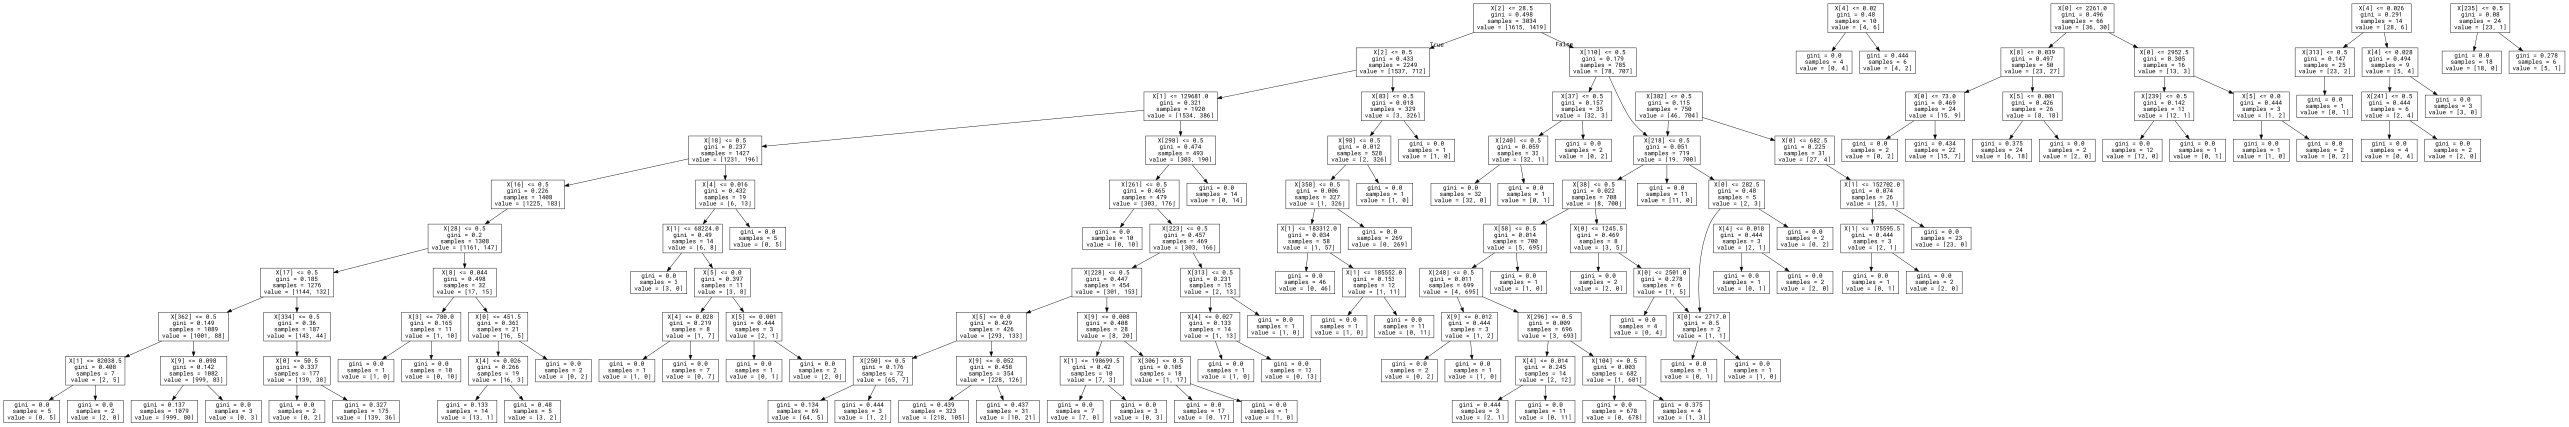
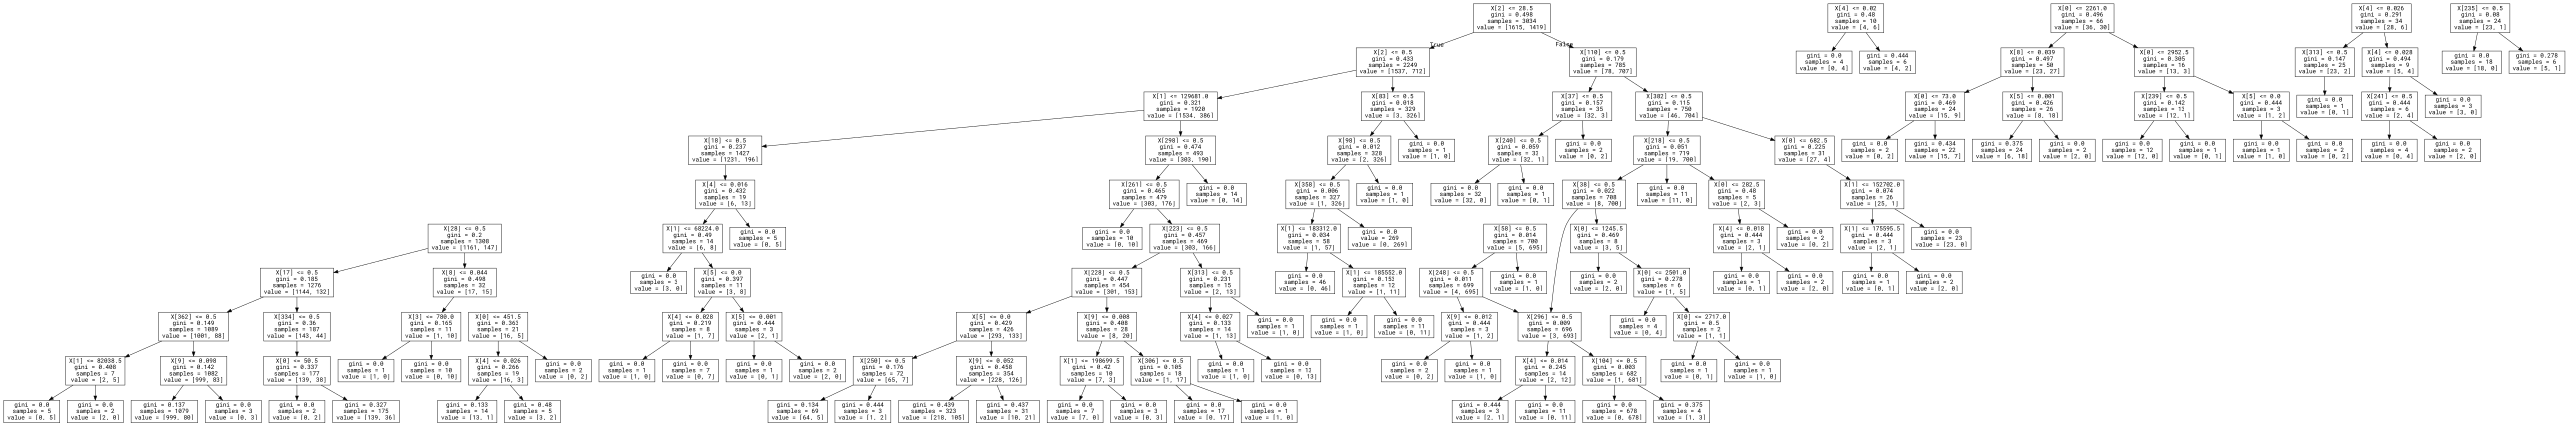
  digraph {
    fontname="Roboto Mono"
    node [fontname="Roboto Mono" shape=box]
    edge [fontname="Roboto Mono"]
    n1 [label="X[2] <= 28.5\ngini = 0.498\nsamples = 3034\nvalue = [1615, 1419]"]
    n2 [label="X[2] <= 0.5\ngini = 0.433\nsamples = 2249\nvalue = [1537, 712]"]
    n3 [label="X[110] <= 0.5\ngini = 0.179\nsamples = 785\nvalue = [78, 707]"]
    n4 [label="X[83] <= 0.5\ngini = 0.018\nsamples = 329\nvalue = [3, 326]"]
    n5 [label="X[1] <= 129681.0\ngini = 0.321\nsamples = 1920\nvalue = [1534, 386]"]
    n6 [label="X[382] <= 0.5\ngini = 0.115\nsamples = 750\nvalue = [46, 704]"]
    n7 [label="X[37] <= 0.5\ngini = 0.157\nsamples = 35\nvalue = [32, 3]"]
-   n8 [label="X[98] <= 0.5\ngini = 0.012\nsamples = 528\nvalue = [2, 326]"]
+   n8 [label="X[98] <= 0.5\ngini = 0.012\nsamples = 328\nvalue = [2, 326]"]
    n9 [label="gini = 0.0\nsamples = 1\nvalue = [1, 0]"]
    n10 [label="X[18] <= 0.5\ngini = 0.237\nsamples = 1427\nvalue = [1231, 196]"]
    n11 [label="X[298] <= 0.5\ngini = 0.474\nsamples = 493\nvalue = [303, 190]"]
    n12 [label="X[358] <= 0.5\ngini = 0.006\nsamples = 327\nvalue = [1, 326]"]
    n13 [label="gini = 0.0\nsamples = 1\nvalue = [1, 0]"]
-   n14 [label="gini = 0.0\nsamples = 269\nvalue = [0, 269]"]
+   n14 [label="gini = 0.0\nvalue = 269\nvalue = [0, 269]"]
    n15 [label="X[1] <= 183312.0\ngini = 0.034\nsamples = 58\nvalue = [1, 57]"]
    n16 [label="gini = 0.0\nsamples = 46\nvalue = [0, 46]"]
    n17 [label="X[1] <= 185552.0\ngini = 0.153\nsamples = 12\nvalue = [1, 11]"]
    n18 [label="gini = 0.0\nsamples = 1\nvalue = [1, 0]"]
    n19 [label="gini = 0.0\nsamples = 11\nvalue = [0, 11]"]
-   n20 [label="X[16] <= 0.5\ngini = 0.226\nsamples = 1408\nvalue = [1225, 183]"]
    n21 [label="X[4] <= 0.016\ngini = 0.432\nsamples = 19\nvalue = [6, 13]"]
    n22 [label="X[261] <= 0.5\ngini = 0.465\nsamples = 479\nvalue = [303, 176]"]
    n23 [label="gini = 0.0\nsamples = 14\nvalue = [0, 14]"]
    n24 [label="X[28] <= 0.5\ngini = 0.2\nsamples = 1308\nvalue = [1161, 147]"]
    n25 [label="gini = 0.0\nsamples = 5\nvalue = [0, 5]"]
    n26 [label="X[1] <= 68224.0\ngini = 0.49\nsamples = 14\nvalue = [6, 8]"]
    n27 [label="X[17] <= 0.5\ngini = 0.185\nsamples = 1276\nvalue = [1144, 132]"]
    n28 [label="X[8] <= 0.044\ngini = 0.498\nsamples = 32\nvalue = [17, 15]"]
    n29 [label="X[362] <= 0.5\ngini = 0.149\nsamples = 1089\nvalue = [1001, 88]"]
    n30 [label="X[334] <= 0.5\ngini = 0.36\nsamples = 187\nvalue = [143, 44]"]
    n31 [label="X[3] <= 780.0\ngini = 0.165\nsamples = 11\nvalue = [1, 10]"]
    n32 [label="X[0] <= 451.5\ngini = 0.363\nsamples = 21\nvalue = [16, 5]"]
    n33 [label="X[9] <= 0.098\ngini = 0.142\nsamples = 1082\nvalue = [999, 83]"]
    n34 [label="X[1] <= 82038.5\ngini = 0.408\nsamples = 7\nvalue = [2, 5]"]
    n35 [label="X[0] <= 50.5\ngini = 0.337\nsamples = 177\nvalue = [139, 38]"]
    n36 [label="gini = 0.137\nsamples = 1079\nvalue = [999, 80]"]
    n37 [label="gini = 0.0\nsamples = 3\nvalue = [0, 3]"]
    n38 [label="gini = 0.0\nsamples = 5\nvalue = [0, 5]"]
    n39 [label="gini = 0.0\nsamples = 2\nvalue = [2, 0]"]
    n40 [label="gini = 0.0\nsamples = 2\nvalue = [0, 2]"]
    n41 [label="gini = 0.327\nsamples = 175\nvalue = [139, 36]"]
    n42 [label="X[4] <= 0.02\ngini = 0.48\nsamples = 10\nvalue = [4, 6]"]
    n43 [label="gini = 0.0\nsamples = 4\nvalue = [0, 4]"]
    n44 [label="gini = 0.444\nsamples = 6\nvalue = [4, 2]"]
    n45 [label="gini = 0.0\nsamples = 10\nvalue = [0, 10]"]
    n46 [label="gini = 0.0\nsamples = 1\nvalue = [1, 0]"]
    n47 [label="gini = 0.0\nsamples = 2\nvalue = [0, 2]"]
    n48 [label="X[4] <= 0.026\ngini = 0.266\nsamples = 19\nvalue = [16, 3]"]
    n49 [label="gini = 0.133\nsamples = 14\nvalue = [13, 1]"]
    n50 [label="gini = 0.48\nsamples = 5\nvalue = [3, 2]"]
    n51 [label="X[0] <= 2261.0\ngini = 0.496\nsamples = 66\nvalue = [36, 30]"]
    n52 [label="X[8] <= 0.039\ngini = 0.497\nsamples = 50\nvalue = [23, 27]"]
    n53 [label="X[0] <= 2952.5\ngini = 0.305\nsamples = 16\nvalue = [13, 3]"]
-   n54 [label="X[4] <= 0.026\ngini = 0.291\nsamples = 14\nvalue = [28, 6]"]
+   n54 [label="X[4] <= 0.026\ngini = 0.291\nsamples = 34\nvalue = [28, 6]"]
    n55 [label="X[313] <= 0.5\ngini = 0.147\nsamples = 25\nvalue = [23, 2]"]
    n56 [label="X[4] <= 0.028\ngini = 0.494\nsamples = 9\nvalue = [5, 4]"]
    n57 [label="X[0] <= 73.0\ngini = 0.469\nsamples = 24\nvalue = [15, 9]"]
    n58 [label="X[5] <= 0.001\ngini = 0.426\nsamples = 26\nvalue = [8, 18]"]
    n59 [label="X[239] <= 0.5\ngini = 0.142\nsamples = 13\nvalue = [12, 1]"]
    n60 [label="X[5] <= 0.0\ngini = 0.444\nsamples = 3\nvalue = [1, 2]"]
    n61 [label="gini = 0.0\nsamples = 2\nvalue = [0, 2]"]
    n62 [label="gini = 0.434\nsamples = 22\nvalue = [15, 7]"]
    n63 [label="gini = 0.375\nsamples = 24\nvalue = [6, 18]"]
    n64 [label="gini = 0.0\nsamples = 2\nvalue = [2, 0]"]
    n65 [label="gini = 0.0\nsamples = 12\nvalue = [12, 0]"]
    n66 [label="gini = 0.0\nsamples = 1\nvalue = [0, 1]"]
    n67 [label="gini = 0.0\nsamples = 1\nvalue = [1, 0]"]
    n68 [label="gini = 0.0\nsamples = 2\nvalue = [0, 2]"]
    n69 [label="gini = 0.0\nsamples = 1\nvalue = [0, 1]"]
    n70 [label="X[241] <= 0.5\ngini = 0.444\nsamples = 6\nvalue = [2, 4]"]
    n71 [label="gini = 0.0\nsamples = 3\nvalue = [3, 0]"]
    n72 [label="X[235] <= 0.5\ngini = 0.08\nsamples = 24\nvalue = [23, 1]"]
    n73 [label="gini = 0.0\nsamples = 18\nvalue = [18, 0]"]
    n74 [label="gini = 0.278\nsamples = 6\nvalue = [5, 1]"]
    n75 [label="gini = 0.0\nsamples = 4\nvalue = [0, 4]"]
    n76 [label="gini = 0.0\nsamples = 2\nvalue = [2, 0]"]
    n77 [label="gini = 0.0\nsamples = 3\nvalue = [3, 0]"]
    n78 [label="X[5] <= 0.0\ngini = 0.397\nsamples = 11\nvalue = [3, 8]"]
    n79 [label="X[4] <= 0.028\ngini = 0.219\nsamples = 8\nvalue = [1, 7]"]
    n80 [label="X[5] <= 0.001\ngini = 0.444\nsamples = 3\nvalue = [2, 1]"]
    n81 [label="gini = 0.0\nsamples = 7\nvalue = [0, 7]"]
    n82 [label="gini = 0.0\nsamples = 1\nvalue = [1, 0]"]
    n83 [label="gini = 0.0\nsamples = 2\nvalue = [2, 0]"]
    n84 [label="gini = 0.0\nsamples = 1\nvalue = [0, 1]"]
    n85 [label="X[223] <= 0.5\ngini = 0.457\nsamples = 469\nvalue = [303, 166]"]
    n86 [label="gini = 0.0\nsamples = 10\nvalue = [0, 10]"]
    n87 [label="X[228] <= 0.5\ngini = 0.447\nsamples = 454\nvalue = [301, 153]"]
    n88 [label="X[313] <= 0.5\ngini = 0.231\nsamples = 15\nvalue = [2, 13]"]
    n89 [label="X[5] <= 0.0\ngini = 0.429\nsamples = 426\nvalue = [293, 133]"]
    n90 [label="X[9] <= 0.008\ngini = 0.408\nsamples = 28\nvalue = [8, 20]"]
    n91 [label="X[4] <= 0.027\ngini = 0.133\nsamples = 14\nvalue = [1, 13]"]
    n92 [label="gini = 0.0\nsamples = 1\nvalue = [1, 0]"]
    n93 [label="X[9] <= 0.052\ngini = 0.458\nsamples = 354\nvalue = [228, 126]"]
    n94 [label="X[250] <= 0.5\ngini = 0.176\nsamples = 72\nvalue = [65, 7]"]
    n95 [label="X[306] <= 0.5\ngini = 0.105\nsamples = 18\nvalue = [1, 17]"]
    n96 [label="X[1] <= 198699.5\ngini = 0.42\nsamples = 10\nvalue = [7, 3]"]
    n97 [label="gini = 0.439\nsamples = 323\nvalue = [218, 105]"]
    n98 [label="gini = 0.437\nsamples = 31\nvalue = [10, 21]"]
    n99 [label="gini = 0.134\nsamples = 69\nvalue = [64, 5]"]
    n100 [label="gini = 0.444\nsamples = 3\nvalue = [1, 2]"]
    n101 [label="gini = 0.0\nsamples = 17\nvalue = [0, 17]"]
    n102 [label="gini = 0.0\nsamples = 1\nvalue = [1, 0]"]
    n103 [label="gini = 0.0\nsamples = 7\nvalue = [7, 0]"]
    n104 [label="gini = 0.0\nsamples = 3\nvalue = [0, 3]"]
    n105 [label="gini = 0.0\nsamples = 13\nvalue = [0, 13]"]
    n106 [label="gini = 0.0\nsamples = 1\nvalue = [1, 0]"]
    n107 [label="X[218] <= 0.5\ngini = 0.051\nsamples = 719\nvalue = [19, 700]"]
    n108 [label="X[0] <= 682.5\ngini = 0.225\nsamples = 31\nvalue = [27, 4]"]
    n109 [label="X[240] <= 0.5\ngini = 0.059\nsamples = 33\nvalue = [32, 1]"]
    n110 [label="gini = 0.0\nsamples = 2\nvalue = [0, 2]"]
    n111 [label="X[38] <= 0.5\ngini = 0.022\nsamples = 708\nvalue = [8, 700]"]
    n112 [label="gini = 0.0\nsamples = 11\nvalue = [11, 0]"]
    n113 [label="X[0] <= 282.5\ngini = 0.48\nsamples = 5\nvalue = [2, 3]"]
    n114 [label="X[1] <= 152702.0\ngini = 0.074\nsamples = 26\nvalue = [25, 1]"]
    n115 [label="X[58] <= 0.5\ngini = 0.014\nsamples = 700\nvalue = [5, 695]"]
    n116 [label="X[0] <= 1245.5\ngini = 0.469\nsamples = 8\nvalue = [3, 5]"]
    n117 [label="X[248] <= 0.5\ngini = 0.011\nsamples = 699\nvalue = [4, 695]"]
    n118 [label="gini = 0.0\nsamples = 1\nvalue = [1, 0]"]
    n119 [label="gini = 0.0\nsamples = 2\nvalue = [2, 0]"]
    n120 [label="X[0] <= 2501.0\ngini = 0.278\nsamples = 6\nvalue = [1, 5]"]
    n121 [label="X[296] <= 0.5\ngini = 0.009\nsamples = 696\nvalue = [3, 693]"]
    n122 [label="X[9] <= 0.012\ngini = 0.444\nsamples = 3\nvalue = [1, 2]"]
    n123 [label="X[104] <= 0.5\ngini = 0.003\nsamples = 682\nvalue = [1, 681]"]
    n124 [label="X[4] <= 0.014\ngini = 0.245\nsamples = 14\nvalue = [2, 12]"]
    n125 [label="gini = 0.0\nsamples = 1\nvalue = [1, 0]"]
    n126 [label="gini = 0.0\nsamples = 2\nvalue = [0, 2]"]
    n127 [label="gini = 0.0\nsamples = 678\nvalue = [0, 678]"]
    n128 [label="gini = 0.375\nsamples = 4\nvalue = [1, 3]"]
    n129 [label="gini = 0.444\nsamples = 3\nvalue = [2, 1]"]
    n130 [label="gini = 0.0\nsamples = 11\nvalue = [0, 11]"]
    n131 [label="gini = 0.0\nsamples = 4\nvalue = [0, 4]"]
    n132 [label="X[0] <= 2717.0\ngini = 0.5\nsamples = 2\nvalue = [1, 1]"]
    n133 [label="gini = 0.0\nsamples = 1\nvalue = [1, 0]"]
    n134 [label="gini = 0.0\nsamples = 1\nvalue = [0, 1]"]
    n135 [label="X[4] <= 0.018\ngini = 0.444\nsamples = 3\nvalue = [2, 1]"]
    n136 [label="gini = 0.0\nsamples = 2\nvalue = [0, 2]"]
    n137 [label="gini = 0.0\nsamples = 23\nvalue = [23, 0]"]
    n138 [label="X[1] <= 175595.5\ngini = 0.444\nsamples = 3\nvalue = [2, 1]"]
    n139 [label="gini = 0.0\nsamples = 1\nvalue = [0, 1]"]
    n140 [label="gini = 0.0\nsamples = 2\nvalue = [2, 0]"]
    n141 [label="gini = 0.0\nsamples = 1\nvalue = [0, 1]"]
    n142 [label="gini = 0.0\nsamples = 2\nvalue = [2, 0]"]
    n143 [label="gini = 0.0\nsamples = 32\nvalue = [32, 0]"]
    n144 [label="gini = 0.0\nsamples = 1\nvalue = [0, 1]"]
    n1 -> n2 [headlabel=True labelangle=45 labeldistance=2.5]
    n1 -> n3 [headlabel=False labelangle=-45 labeldistance=2.5]
    n2 -> n4
    n2 -> n5
-   n3 -> n107
+   n3 -> n6
    n3 -> n7
    n4 -> n8
    n4 -> n9
    n5 -> n10
    n5 -> n11
    n6 -> n107
    n6 -> n108
    n7 -> n109
    n7 -> n110
    n8 -> n12
    n8 -> n13
-   n10 -> n20
    n10 -> n21
    n11 -> n22
    n11 -> n23
    n12 -> n14
    n12 -> n15
    n15 -> n16
    n15 -> n17
    n17 -> n18
    n17 -> n19
-   n20 -> n24
    n21 -> n25
    n21 -> n26
    n22 -> n85
    n22 -> n86
    n24 -> n27
    n24 -> n28
    n26 -> n77
    n26 -> n78
    n27 -> n29
    n27 -> n30
    n28 -> n31
-   n28 -> n32
    n29 -> n33
    n29 -> n34
    n30 -> n35
    n31 -> n45
    n31 -> n46
    n32 -> n47
    n32 -> n48
    n33 -> n36
    n33 -> n37
    n34 -> n38
    n34 -> n39
    n35 -> n40
    n35 -> n41
    n42 -> n43
    n42 -> n44
    n48 -> n49
    n48 -> n50
    n51 -> n52
    n51 -> n53
    n52 -> n57
    n52 -> n58
    n53 -> n59
    n53 -> n60
    n54 -> n55
    n54 -> n56
    n55 -> n69
    n56 -> n70
    n56 -> n71
    n57 -> n61
    n57 -> n62
    n58 -> n63
    n58 -> n64
    n59 -> n65
    n59 -> n66
    n60 -> n67
    n60 -> n68
    n70 -> n75
    n70 -> n76
    n72 -> n73
    n72 -> n74
    n78 -> n79
    n78 -> n80
    n79 -> n81
    n79 -> n82
    n80 -> n83
    n80 -> n84
    n85 -> n87
    n85 -> n88
    n87 -> n89
    n87 -> n90
    n88 -> n91
    n88 -> n92
    n89 -> n93
    n89 -> n94
    n90 -> n95
    n90 -> n96
    n91 -> n105
    n91 -> n106
    n93 -> n97
    n93 -> n98
    n94 -> n99
    n94 -> n100
    n95 -> n101
    n95 -> n102
    n96 -> n103
    n96 -> n104
    n107 -> n111
    n107 -> n112
    n107 -> n113
    n108 -> n114
    n109 -> n143
    n109 -> n144
-   n111 -> n115
+   n111 -> n121
    n111 -> n116
-   n113 -> n132
+   n113 -> n135
    n113 -> n136
    n114 -> n137
    n114 -> n138
    n115 -> n117
    n115 -> n118
    n116 -> n119
    n116 -> n120
    n117 -> n121
    n117 -> n122
    n120 -> n131
    n120 -> n132
    n121 -> n123
    n121 -> n124
    n122 -> n125
    n122 -> n126
    n123 -> n127
    n123 -> n128
    n124 -> n129
    n124 -> n130
    n132 -> n133
    n132 -> n134
    n135 -> n139
    n135 -> n140
    n138 -> n141
    n138 -> n142
  }
